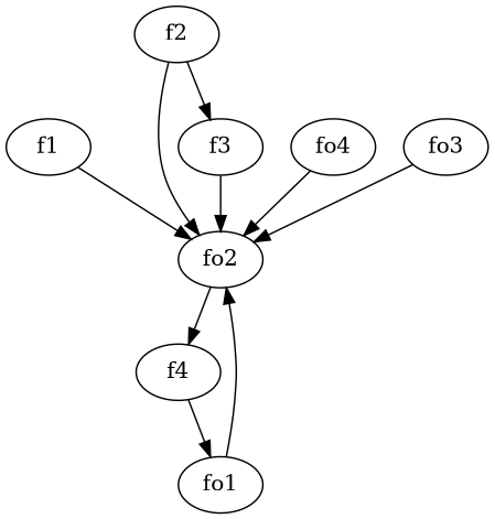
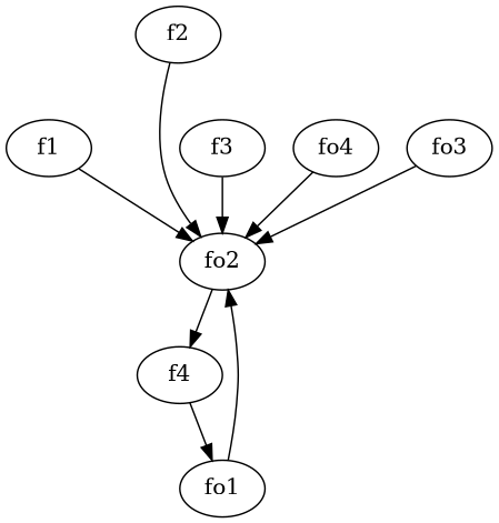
  strict digraph {
    edge [weight=2]
    f1
    fo2
    f4
    f2
    f3
    fo1
    fo4
    fo3
    f1 -> fo2
    fo2 -> f4
    f4 -> fo1
    f2 -> fo2
-   f2 -> f3
    f3 -> fo2
    fo1 -> fo2
    fo4 -> fo2
    fo3 -> fo2
  }
